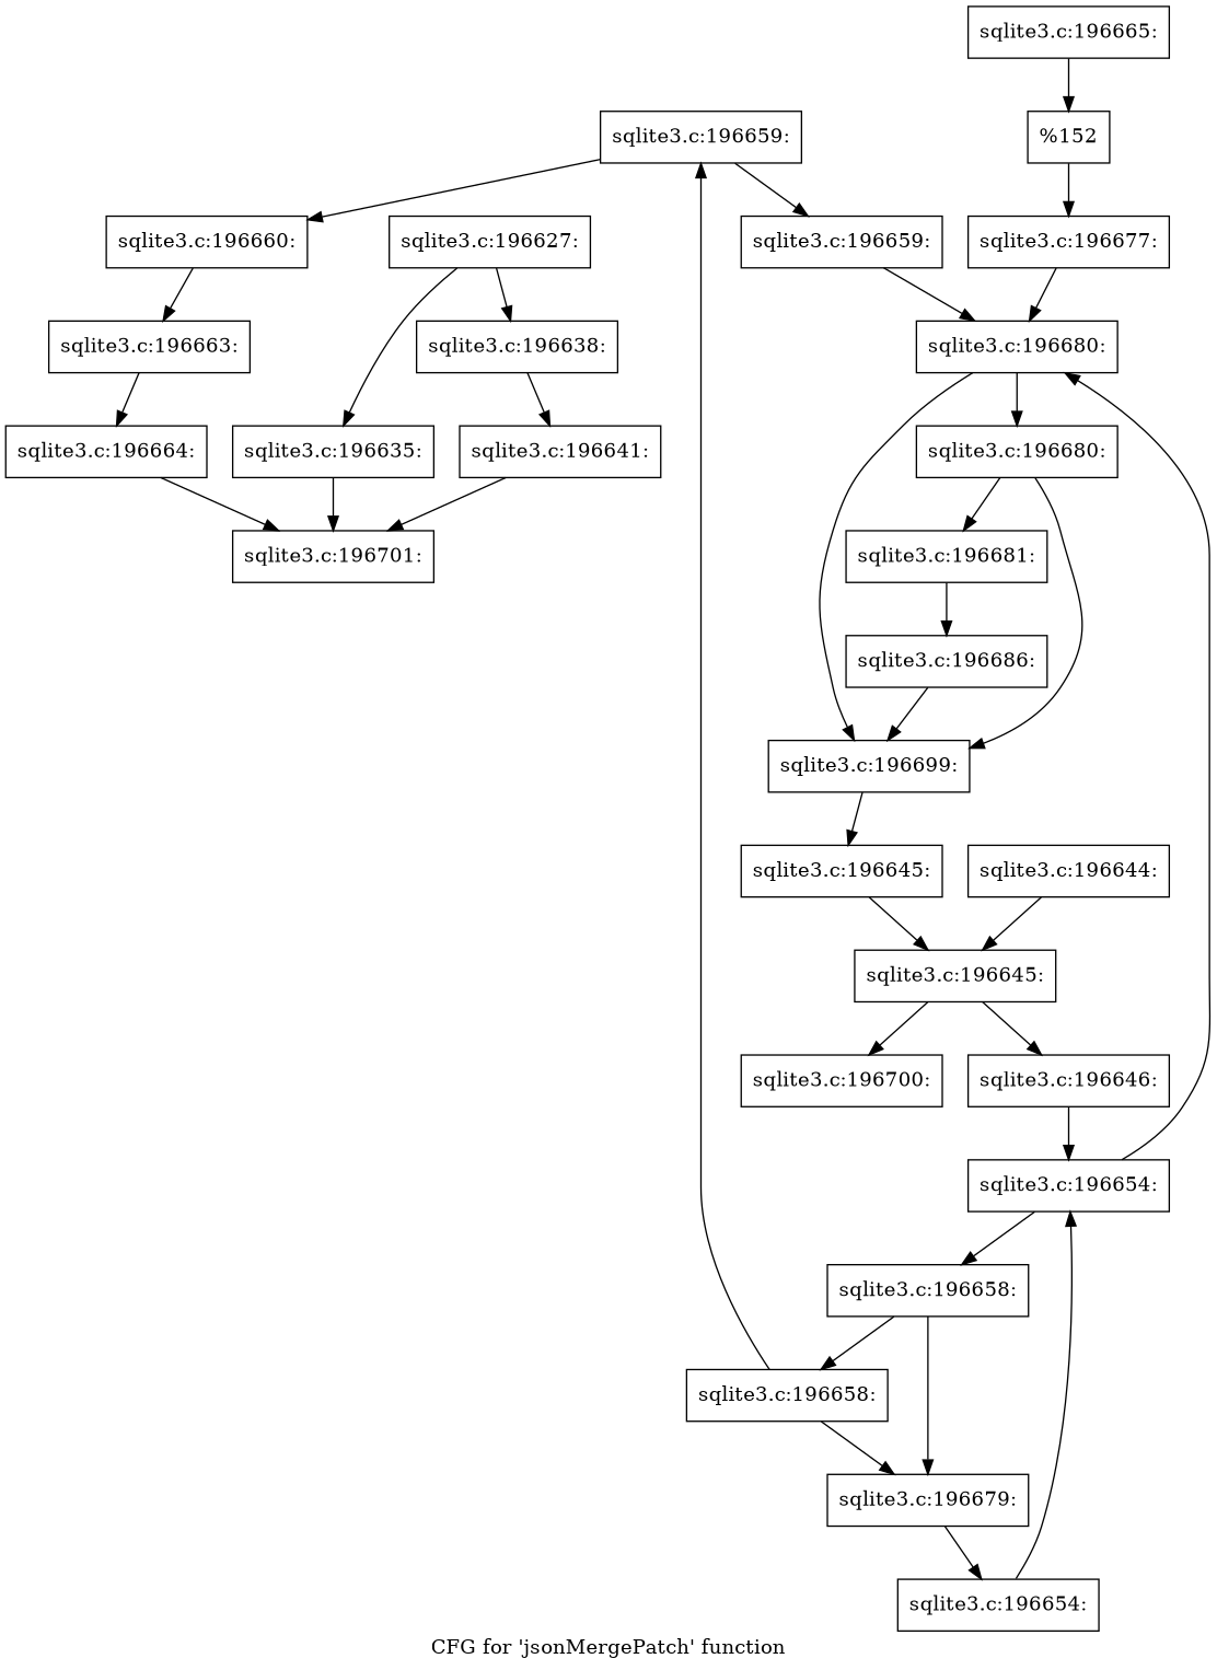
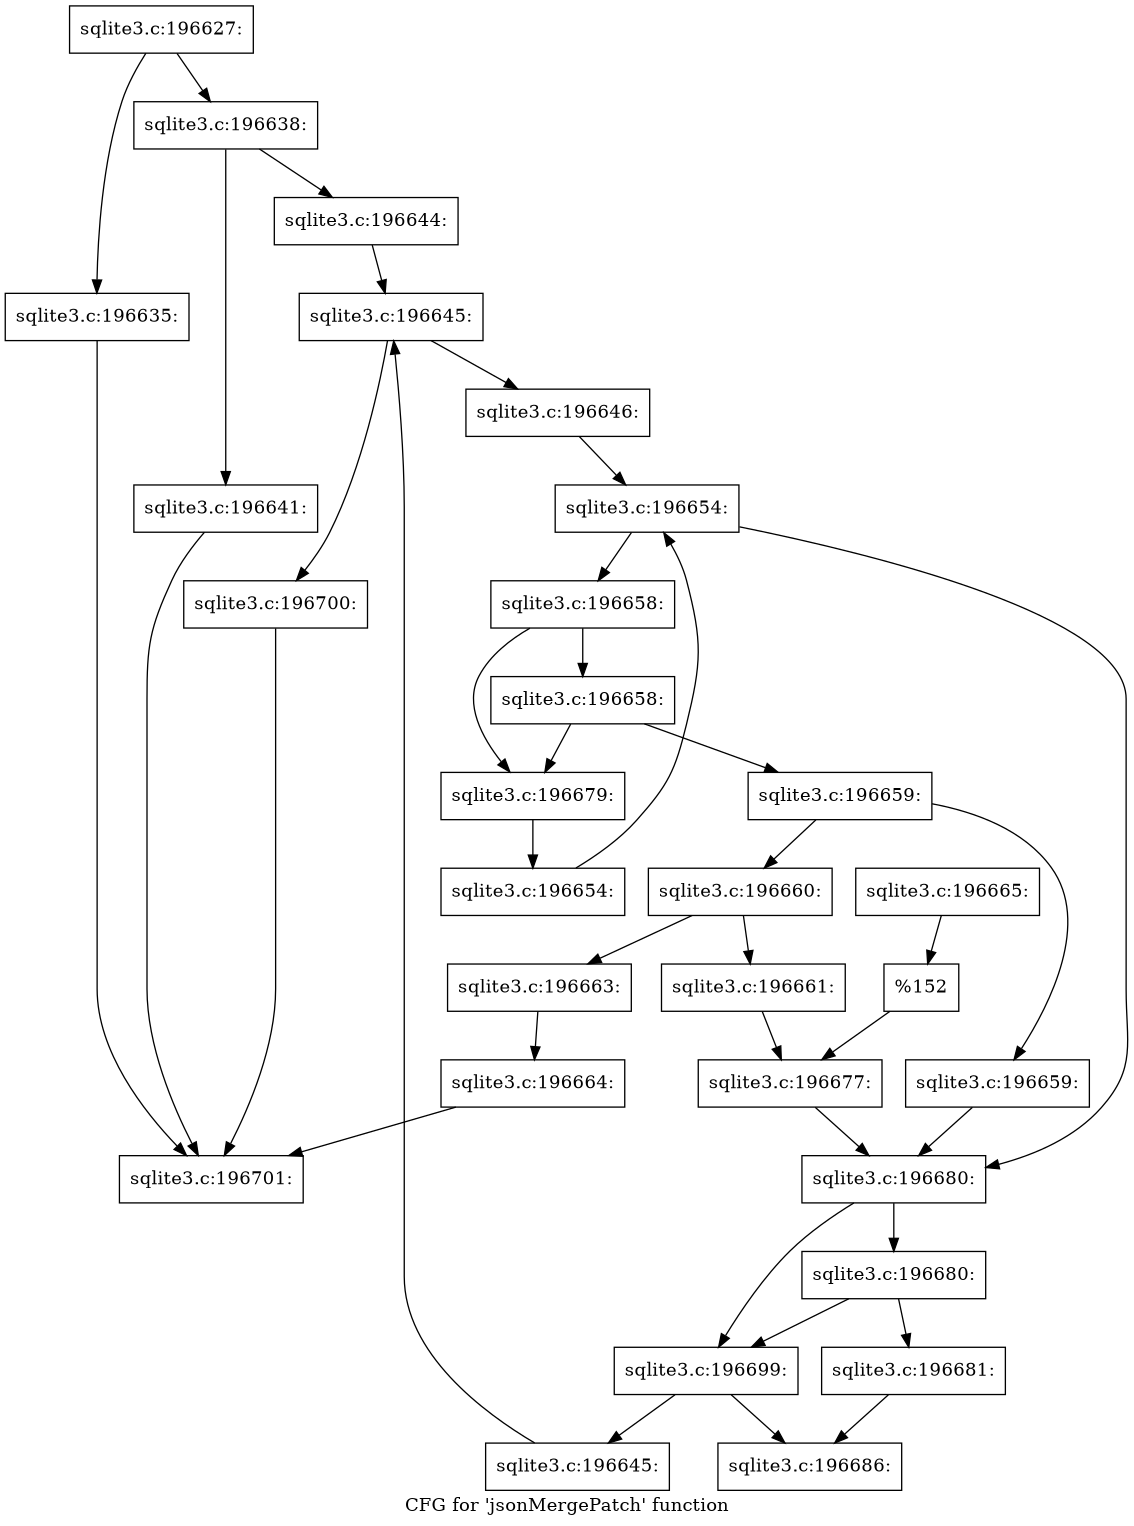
  digraph {
    label="CFG for 'jsonMergePatch' function"
    node [shape=record]
    n1 [label="{sqlite3.c:196627:}"]
    n2 [label="{sqlite3.c:196635:}"]
    n3 [label="{sqlite3.c:196638:}"]
    n4 [label="{sqlite3.c:196701:}"]
    n5 [label="{sqlite3.c:196641:}"]
    n6 [label="{sqlite3.c:196644:}"]
    n7 [label="{sqlite3.c:196645:}"]
    n8 [label="{sqlite3.c:196646:}"]
    n9 [label="{sqlite3.c:196700:}"]
    n10 [label="{sqlite3.c:196654:}"]
    n11 [label="{sqlite3.c:196658:}"]
    n12 [label="{sqlite3.c:196680:}"]
    n13 [label="{sqlite3.c:196658:}"]
    n14 [label="{sqlite3.c:196679:}"]
    n15 [label="{sqlite3.c:196680:}"]
    n16 [label="{sqlite3.c:196699:}"]
    n17 [label="{sqlite3.c:196659:}"]
    n18 [label="{sqlite3.c:196654:}"]
    n19 [label="{sqlite3.c:196681:}"]
    n20 [label="{sqlite3.c:196645:}"]
    n21 [label="{sqlite3.c:196659:}"]
    n22 [label="{sqlite3.c:196660:}"]
+   n23 [label="{sqlite3.c:196661:}"]
    n24 [label="{sqlite3.c:196663:}"]
    n25 [label="{sqlite3.c:196677:}"]
    n26 [label="{sqlite3.c:196664:}"]
    n27 [label="{sqlite3.c:196665:}"]
    n28 [label="{%152}"]
    n29 [label="{sqlite3.c:196686:}"]
    n1 -> n2
    n1 -> n3
    n2 -> n4
    n3 -> n5
+   n3 -> n6
    n5 -> n4
    n6 -> n7
    n7 -> n8
    n7 -> n9
    n8 -> n10
+   n9 -> n4
    n10 -> n11
    n10 -> n12
    n11 -> n13
    n11 -> n14
    n12 -> n15
    n12 -> n16
    n13 -> n14
    n13 -> n17
    n14 -> n18
    n15 -> n16
    n15 -> n19
    n16 -> n20
    n17 -> n21
    n17 -> n22
    n18 -> n10
    n19 -> n29
    n20 -> n7
    n21 -> n12
+   n22 -> n23
    n22 -> n24
+   n23 -> n25
    n24 -> n26
    n25 -> n12
    n26 -> n4
    n27 -> n28
    n28 -> n25
-   n29 -> n16
+   n16 -> n29
  }
